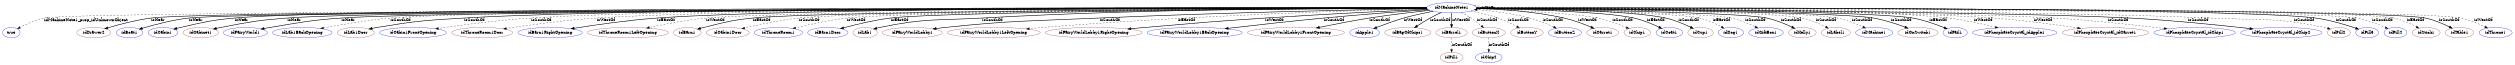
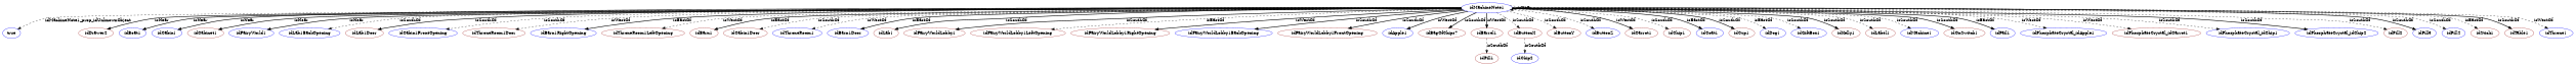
  digraph {
    node [color=brown node_type=entity_node]
    edge [edge_type=relationship style=dashed]
    idMachineNote1 [color=blue]
    true [color=blue node_type=property_node]
    idDrawer2
    idBoat1 [color=blue]
    idCabin1 [color=blue]
    idCabinet1
    idFairyWorld1 [color=blue]
    idLab1BackOpening [color=blue]
    idLab1Door
    idCabin1FrontOpening [color=blue]
    idThroneRoom1Door
    idBarn1RightOpening [color=blue]
    idThroneRoom1LeftOpening
    idBarn1
    idCabin1Door
    idThroneRoom1 [color=blue]
    idBarn1Door [color=blue]
    idLab1
    idFairyWorldLobby1
    idFairyWorldLobby1LeftOpening
    idFairyWorldLobby1RightOpening
    idFairyWorldLobby1BackOpening [color=blue]
    idFairyWorldLobby1FrontOpening
    idApple1 [color=blue]
-   idBagOfChips1
+   idBagOfChips1 [label=idBagOfChips7]
    idBarrel1
    idButtonX
    idButtonY
    idButtonZ [color=blue]
    idCarrot1
    idChip1
    idCoat1 [color=blue]
    idCup1
    idDog1 [color=blue]
    idGiftBox1 [color=blue]
    idKelly1
    idLabel1
    idMachine1 [color=blue]
    idOnSwitch1
    idPail1 [color=blue]
    idPhosphateCrystal_idApple1 [color=blue]
    idPhosphateCrystal_idCarrot1
    idPhosphateCrystal_idChip1 [color=blue]
    idPhosphateCrystal_idChip2 [color=blue]
    idPill2
    idPill3 [color=blue]
    idPill4 [color=blue]
    idStick1
    idTable1
    idThrone1 [color=blue]
    idPill1
    idChip2 [color=blue]
    idMachineNote1 -> idMachineNote1 [label=isNear]
    idMachineNote1 -> true [edge_type=property label=idMachineNote1_prop_idUnknownObject]
    idMachineNote1 -> idDrawer2 [label=isNear style=bold]
    idMachineNote1 -> idBoat1 [label=isNear style=bold]
    idMachineNote1 -> idCabin1 [label=isNear style=bold]
    idMachineNote1 -> idCabinet1 [label=isNear style=bold]
    idMachineNote1 -> idFairyWorld1 [label=isNear style=bold]
    idMachineNote1 -> idLab1BackOpening [label=isSouthOf]
    idMachineNote1 -> idLab1Door [label=isSouthOf style=bold]
    idMachineNote1 -> idCabin1FrontOpening [label=isSouthOf]
    idMachineNote1 -> idThroneRoom1Door [label=isWestOf]
    idMachineNote1 -> idBarn1RightOpening [label=isEastOf style=bold]
    idMachineNote1 -> idThroneRoom1LeftOpening [label=isWestOf]
    idMachineNote1 -> idBarn1 [label=isEastOf style=bold]
    idMachineNote1 -> idCabin1Door [label=isSouthOf]
    idMachineNote1 -> idThroneRoom1 [label=isWestOf]
    idMachineNote1 -> idBarn1Door [label=isEastOf style=bold]
    idMachineNote1 -> idLab1 [label=isSouthOf style=bold]
    idMachineNote1 -> idFairyWorldLobby1 [label=isSouthOf style=bold]
    idMachineNote1 -> idFairyWorldLobby1LeftOpening [label=isEastOf]
    idMachineNote1 -> idFairyWorldLobby1RightOpening [label=isWestOf style=bold]
    idMachineNote1 -> idFairyWorldLobby1BackOpening [label=isSouthOf style=bold]
    idMachineNote1 -> idFairyWorldLobby1FrontOpening [label=isSouthOf style=bold]
    idMachineNote1 -> idApple1 [label=isWestOf style=bold]
    idMachineNote1 -> idBagOfChips1 [label=isSouthOf style=bold]
    idMachineNote1 -> idBarrel1 [label=isWestOf style=bold]
    idMachineNote1 -> idButtonX [label=isSouthOf]
    idMachineNote1 -> idButtonY [label=isSouthOf]
    idMachineNote1 -> idButtonZ [label=isSouthOf]
    idMachineNote1 -> idCarrot1 [label=isWestOf style=bold]
    idMachineNote1 -> idChip1 [label=isSouthOf]
    idMachineNote1 -> idCoat1 [label=isEastOf style=bold]
    idMachineNote1 -> idCup1 [label=isSouthOf style=bold]
    idMachineNote1 -> idDog1 [label=isEastOf]
    idMachineNote1 -> idGiftBox1 [label=isSouthOf]
    idMachineNote1 -> idKelly1 [label=isSouthOf style=bold]
    idMachineNote1 -> idLabel1 [label=isSouthOf]
    idMachineNote1 -> idMachine1 [label=isSouthOf]
    idMachineNote1 -> idOnSwitch1 [label=isSouthOf style=bold]
    idMachineNote1 -> idPail1 [label=isEastOf style=bold]
    idMachineNote1 -> idPhosphateCrystal_idApple1 [label=isWestOf]
    idMachineNote1 -> idPhosphateCrystal_idCarrot1 [label=isWestOf]
    idMachineNote1 -> idPhosphateCrystal_idChip1 [label=isSouthOf]
    idMachineNote1 -> idPhosphateCrystal_idChip2 [label=isSouthOf style=bold]
    idMachineNote1 -> idPill2 [label=isSouthOf]
    idMachineNote1 -> idPill3 [label=isSouthOf style=bold]
    idMachineNote1 -> idPill4 [label=isSouthOf]
    idMachineNote1 -> idStick1 [label=isEastOf]
    idMachineNote1 -> idTable1 [label=isSouthOf style=bold]
    idMachineNote1 -> idThrone1 [label=isWestOf]
    idBarrel1 -> idPill1 [label=isSouthOf]
    idButtonX -> idChip2 [label=isSouthOf]
  }
